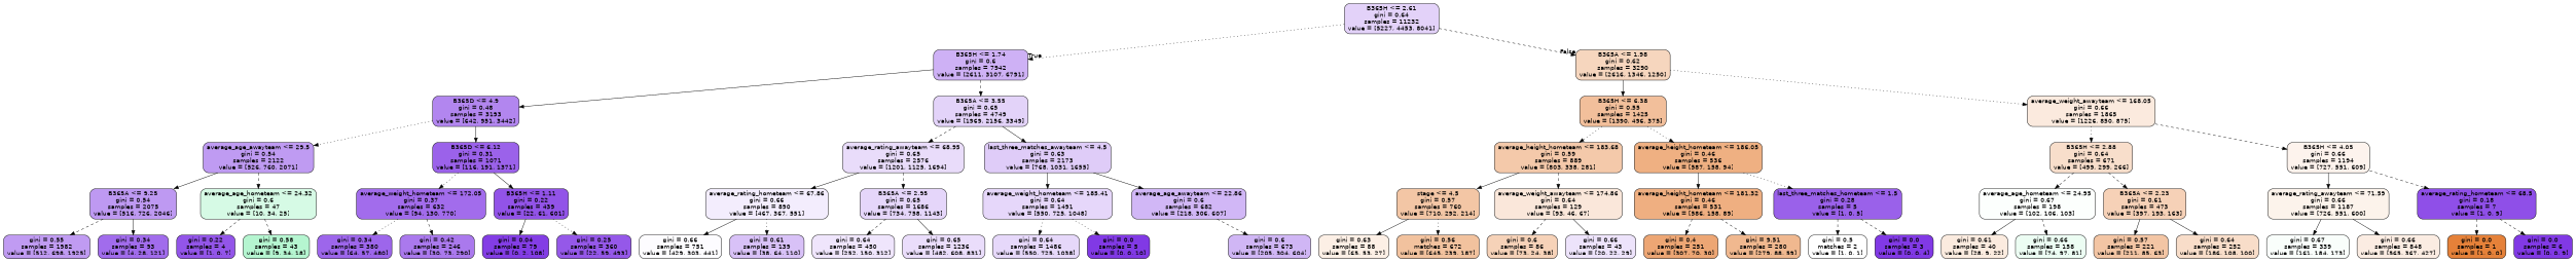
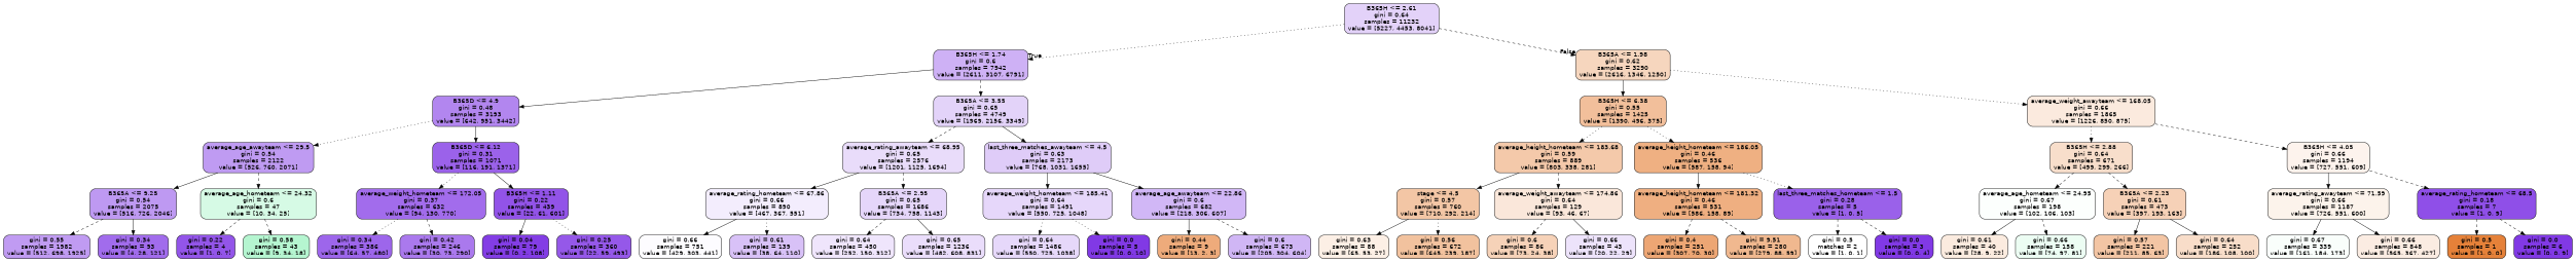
  digraph {
    node [color=black fillcolor="#8139e5" fontname=helvetica shape=box style="filled, rounded"]
    edge [fontname=helvetica style=dashed]
    n1 [fillcolor="#e3d2f9" label="B365H <= 2.61\ngini = 0.64\nsamples = 11232\nvalue = [5227, 4453, 8041]"]
    n2 [fillcolor="#ceb1f5" label="B365H <= 1.74\ngini = 0.6\nsamples = 7942\nvalue = [2611, 3107, 6791]"]
    n3 [fillcolor="#f6d6be" label="B365A <= 1.98\ngini = 0.62\nsamples = 3290\nvalue = [2616, 1346, 1250]"]
    n4 [fillcolor="#b286ef" label="B365D <= 4.9\ngini = 0.48\nsamples = 3193\nvalue = [642, 951, 3442]"]
    n5 [fillcolor="#e3d3f9" label="B365A <= 3.55\ngini = 0.65\nsamples = 4749\nvalue = [1969, 2156, 3349]"]
    n6 [fillcolor="#f2bf9b" label="B365H <= 6.38\ngini = 0.55\nsamples = 1425\nvalue = [1390, 496, 375]"]
    n7 [fillcolor="#fbeade" label="average_weight_awayteam <= 168.05\ngini = 0.66\nsamples = 1865\nvalue = [1226, 850, 875]"]
    n8 [fillcolor="#bf9bf2" label="average_age_awayteam <= 29.5\ngini = 0.54\nsamples = 2122\nvalue = [526, 760, 2071]"]
    n9 [fillcolor="#9b62ea" label="B365D <= 6.12\ngini = 0.31\nsamples = 1071\nvalue = [116, 191, 1371]"]
    n10 [fillcolor="#e9dcfa" label="average_rating_awayteam <= 68.95\ngini = 0.65\nsamples = 2576\nvalue = [1201, 1125, 1694]"]
    n11 [fillcolor="#dfccf8" label="last_three_matches_awayteam <= 4.5\ngini = 0.63\nsamples = 2173\nvalue = [768, 1031, 1655]"]
    n12 [fillcolor="#be99f2" label="B365A <= 9.25\ngini = 0.54\nsamples = 2075\nvalue = [516, 726, 2046]"]
    n13 [fillcolor="#d6fae5" label="average_age_hometeam <= 24.32\ngini = 0.6\nsamples = 47\nvalue = [10, 34, 25]"]
    n14 [fillcolor="#a26cec" label="average_weight_hometeam <= 172.05\ngini = 0.37\nsamples = 632\nvalue = [94, 130, 770]"]
    n15 [fillcolor="#9253e8" label="B365H <= 1.11\ngini = 0.22\nsamples = 439\nvalue = [22, 61, 601]"]
    n16 [fillcolor="#c09bf2" label="gini = 0.55\nsamples = 1982\nvalue = [512, 698, 1925]"]
    n17 [fillcolor="#a16cec" label="gini = 0.34\nsamples = 93\nvalue = [4, 28, 121]"]
    n18 [fillcolor="#9355e9" label="gini = 0.22\nsamples = 4\nvalue = [1, 0, 7]"]
    n19 [fillcolor="#b5f5d0" label="gini = 0.58\nsamples = 43\nvalue = [9, 34, 18]"]
-   n20 [fillcolor="#9d66eb" label="gini = 0.34\nsamples = 380\nvalue = [64, 57, 480]"]
+   n20 [fillcolor="#9d66eb" label="gini = 0.34\nsamples = 386\nvalue = [64, 57, 480]"]
    n21 [fillcolor="#aa79ed" label="gini = 0.42\nsamples = 246\nvalue = [30, 73, 290]"]
    n22 [fillcolor="#833de5" label="gini = 0.04\nsamples = 79\nvalue = [0, 2, 108]"]
    n23 [fillcolor="#9558e9" label="gini = 0.25\nsamples = 360\nvalue = [22, 59, 493]"]
    n24 [fillcolor="#f3edfd" label="average_rating_hometeam <= 67.86\ngini = 0.66\nsamples = 890\nvalue = [467, 367, 551]"]
    n25 [fillcolor="#e5d6fa" label="B365A <= 2.95\ngini = 0.65\nsamples = 1686\nvalue = [734, 758, 1143]"]
    n26 [fillcolor="#e6d7fa" label="average_weight_hometeam <= 185.41\ngini = 0.64\nsamples = 1491\nvalue = [550, 725, 1048]"]
    n27 [fillcolor="#d1b7f6" label="average_age_awayteam <= 22.86\ngini = 0.6\nsamples = 682\nvalue = [218, 306, 607]"]
    n28 [fillcolor="#fdfcff" label="gini = 0.66\nsamples = 751\nvalue = [429, 303, 441]"]
    n29 [fillcolor="#d8c1f7" label="gini = 0.61\nsamples = 139\nvalue = [38, 64, 110]"]
    n30 [fillcolor="#efe5fc" label="gini = 0.64\nsamples = 450\nvalue = [252, 150, 312]"]
    n31 [fillcolor="#eaddfb" label="gini = 0.65\nsamples = 1236\nvalue = [482, 608, 831]"]
    n32 [fillcolor="#e6d8fa" label="gini = 0.64\nsamples = 1486\nvalue = [550, 725, 1038]"]
    n33 [label="gini = 0.0\nsamples = 5\nvalue = [0, 0, 10]"]
+   n34 [fillcolor="#eeab7b" label="gini = 0.44\nsamples = 9\nvalue = [13, 2, 3]"]
    n35 [fillcolor="#d0b6f5" label="gini = 0.6\nsamples = 673\nvalue = [205, 304, 604]"]
    n36 [fillcolor="#f4c9aa" label="average_height_hometeam <= 183.68\ngini = 0.59\nsamples = 889\nvalue = [803, 338, 281]"]
    n37 [fillcolor="#efb082" label="average_height_hometeam <= 186.05\ngini = 0.46\nsamples = 536\nvalue = [587, 158, 94]"]
    n38 [fillcolor="#f8decb" label="B365H <= 2.88\ngini = 0.64\nsamples = 671\nvalue = [499, 299, 266]"]
    n39 [fillcolor="#fdf3ed" label="B365H <= 4.05\ngini = 0.66\nsamples = 1194\nvalue = [727, 551, 609]"]
    n40 [fillcolor="#f3c6a5" label="stage <= 4.5\ngini = 0.57\nsamples = 760\nvalue = [710, 292, 214]"]
    n41 [fillcolor="#fae7da" label="average_weight_awayteam <= 174.86\ngini = 0.64\nsamples = 129\nvalue = [93, 46, 67]"]
    n42 [fillcolor="#efaf81" label="average_height_hometeam <= 181.32\ngini = 0.46\nsamples = 531\nvalue = [586, 158, 89]"]
    n43 [fillcolor="#9a61ea" label="last_three_matches_hometeam <= 1.5\ngini = 0.28\nsamples = 5\nvalue = [1, 0, 5]"]
    n44 [fillcolor="#fcefe5" label="gini = 0.63\nsamples = 88\nvalue = [65, 53, 27]"]
-   n45 [fillcolor="#f2c29e" label="gini = 0.56\nmatches = 672\nvalue = [645, 239, 187]"]
+   n45 [fillcolor="#f2c29e" label="gini = 0.56\nsamples = 672\nvalue = [645, 239, 187]"]
    n46 [fillcolor="#f6d2b8" label="gini = 0.6\nsamples = 86\nvalue = [73, 24, 38]"]
    n47 [fillcolor="#ede3fb" label="gini = 0.66\nsamples = 43\nvalue = [20, 22, 29]"]
    n48 [fillcolor="#eda674" label="gini = 0.4\nsamples = 251\nvalue = [307, 70, 30]"]
    n49 [fillcolor="#f0b88f" label="gini = 9.51\nsamples = 280\nvalue = [279, 88, 59]"]
    n50 [fillcolor="#ffffff" label="gini = 0.5\nmatches = 2\nvalue = [1, 0, 1]"]
    n51 [label="gini = 0.0\nsamples = 3\nvalue = [0, 0, 4]"]
    n52 [fillcolor="#fcfffd" label="average_age_hometeam <= 24.95\ngini = 0.67\nsamples = 198\nvalue = [102, 106, 103]"]
    n53 [fillcolor="#f6d1b7" label="B365A <= 2.23\ngini = 0.61\nsamples = 473\nvalue = [397, 193, 163]"]
    n54 [fillcolor="#fcf3eb" label="average_rating_awayteam <= 71.59\ngini = 0.66\nsamples = 1187\nvalue = [726, 551, 600]"]
    n55 [fillcolor="#8f4fe8" label="average_rating_hometeam <= 68.5\ngini = 0.18\nsamples = 7\nvalue = [1, 0, 9]"]
    n56 [fillcolor="#fbebdf" label="gini = 0.61\nsamples = 40\nvalue = [28, 9, 22]"]
    n57 [fillcolor="#ecfdf3" label="gini = 0.66\nsamples = 158\nvalue = [74, 97, 81]"]
    n58 [fillcolor="#f3c5a4" label="gini = 0.57\nsamples = 221\nvalue = [211, 85, 63]"]
    n59 [fillcolor="#f8ddc9" label="gini = 0.64\nsamples = 252\nvalue = [186, 108, 100]"]
    n60 [fillcolor="#f9fefb" label="gini = 0.67\nsamples = 339\nvalue = [161, 184, 173]"]
    n61 [fillcolor="#fbece2" label="gini = 0.66\nsamples = 848\nvalue = [565, 367, 427]"]
-   n62 [fillcolor="#e58139" label="gini = 0.0\nsamples = 1\nvalue = [1, 0, 0]"]
+   n62 [fillcolor="#e58139" label="gini = 0.5\nsamples = 1\nvalue = [1, 0, 0]"]
    n63 [label="gini = 0.0\nsamples = 6\nvalue = [0, 0, 9]"]
    n1 -> n2 [headlabel=True labelangle=45 labeldistance=2.5 style=dotted]
    n1 -> n3 [headlabel=False labelangle=-45 labeldistance=2.5]
    n2 -> n4 [style=solid]
    n2 -> n5
    n3 -> n6 [style=solid]
    n3 -> n7 [style=dotted]
    n4 -> n8 [style=dotted]
    n4 -> n9 [style=solid]
    n5 -> n10
    n5 -> n11 [style=solid]
    n6 -> n36 [style=dotted]
    n6 -> n37 [style=dotted]
    n7 -> n38 [style=dotted]
    n7 -> n39
    n8 -> n12 [style=solid]
    n8 -> n13
    n9 -> n14 [style=dotted]
    n9 -> n15 [style=solid]
    n10 -> n24 [style=solid]
    n10 -> n25
    n11 -> n26 [style=solid]
    n11 -> n27 [style=solid]
    n12 -> n16
    n12 -> n17 [style=solid]
    n13 -> n18
    n13 -> n19
    n14 -> n20 [style=dotted]
    n14 -> n21
    n15 -> n22 [style=solid]
    n15 -> n23 [style=dotted]
    n24 -> n28 [style=solid]
    n24 -> n29 [style=dotted]
    n25 -> n30
    n25 -> n31 [style=solid]
    n26 -> n32 [style=dotted]
    n26 -> n33 [style=dotted]
+   n27 -> n34 [style=solid]
    n27 -> n35
    n36 -> n40 [style=solid]
    n36 -> n41
    n37 -> n42 [style=solid]
    n37 -> n43 [style=dotted]
    n38 -> n52
    n38 -> n53
    n39 -> n54 [style=solid]
    n39 -> n55
    n40 -> n44 [style=solid]
    n40 -> n45 [style=dotted]
    n41 -> n46
    n41 -> n47 [style=solid]
    n42 -> n48
    n42 -> n49
    n43 -> n50
    n43 -> n51
    n52 -> n56 [style=solid]
    n52 -> n57
    n53 -> n58 [style=solid]
    n53 -> n59 [style=solid]
    n54 -> n60 [style=solid]
    n54 -> n61 [style=solid]
    n55 -> n62
    n55 -> n63
  }
